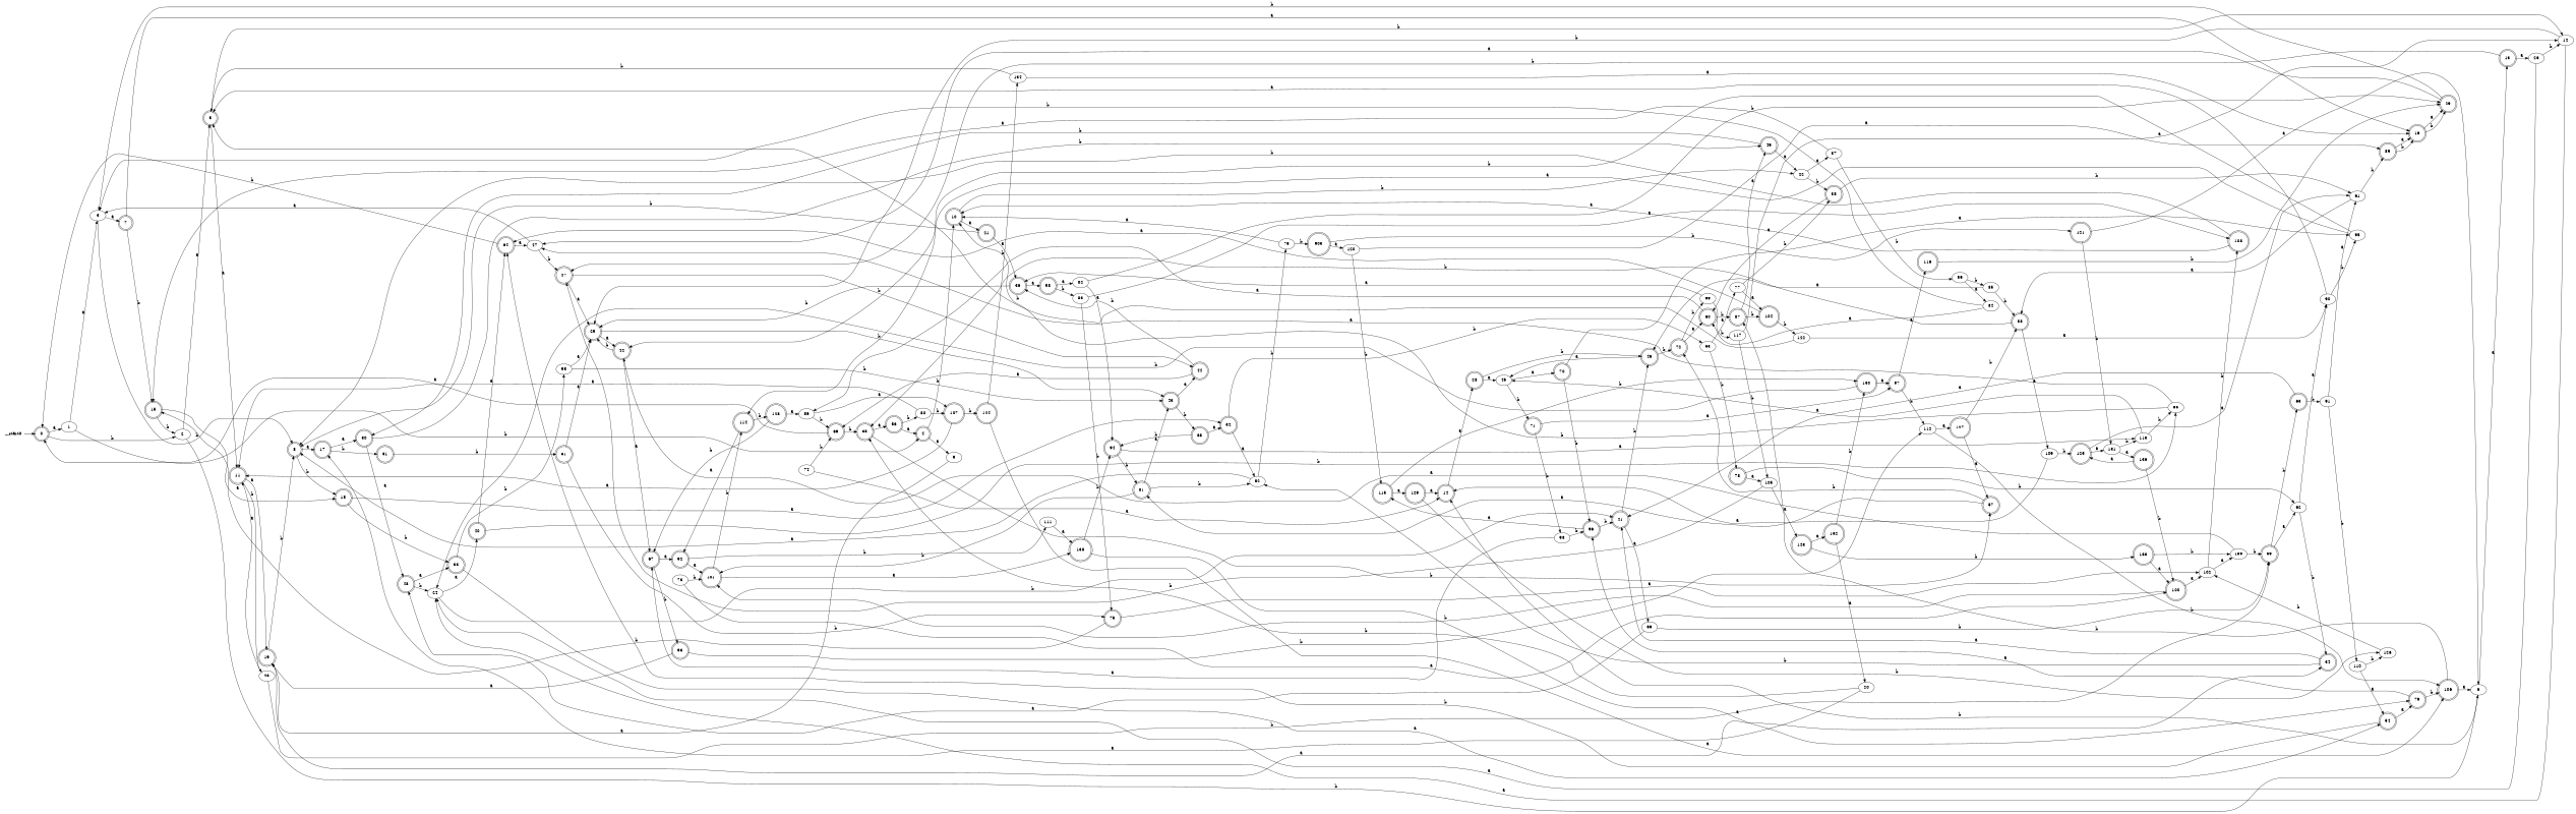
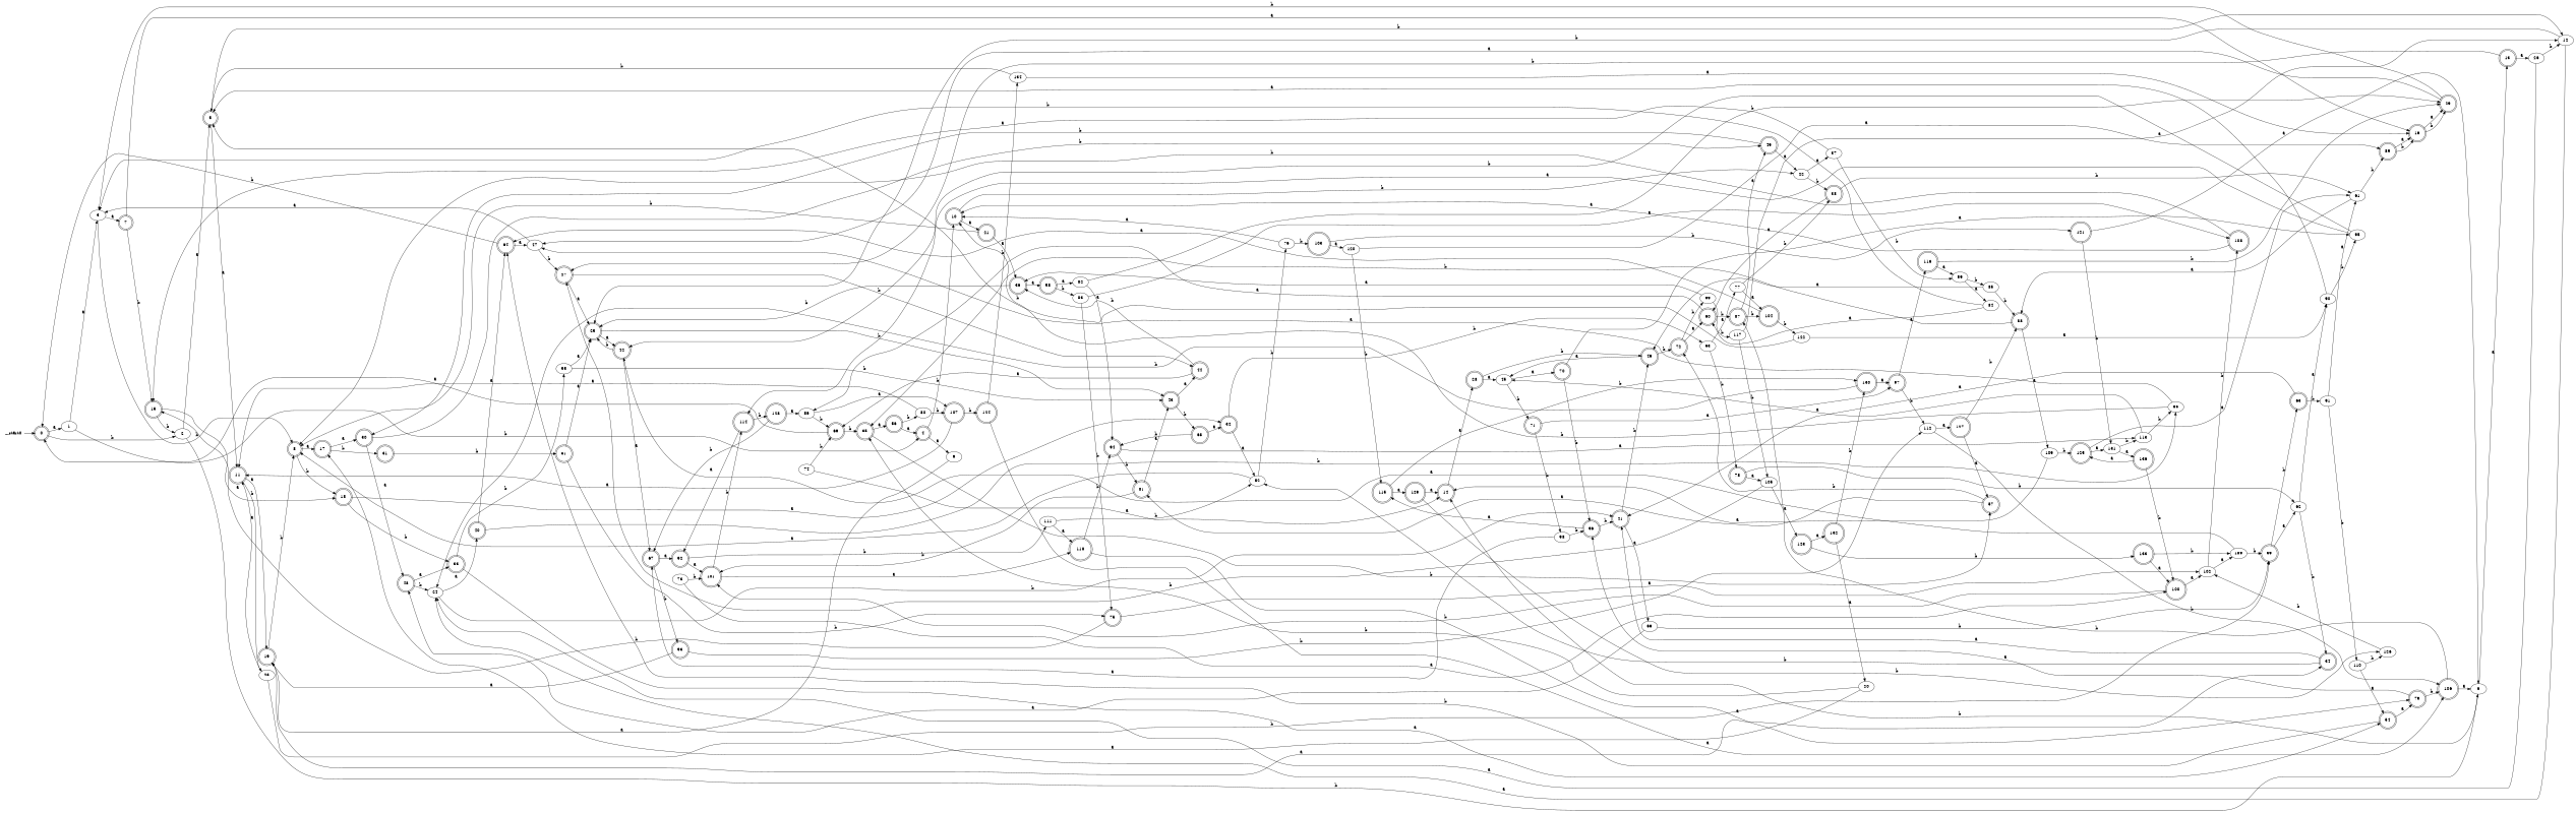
  digraph {
    rankdir=LR
    node [shape=doublecircle]
    __start0 [shape=none]
    0
    1 [shape=""]
    2 [shape=""]
    3 [shape=""]
    4
    5
    6 [shape=""]
    7
    8
    9 [shape=""]
    10
    11
    12 [shape=""]
    13
    14
    15
    16
    17
    18
    19
    21
    22 [shape=""]
    23 [shape=""]
    24 [shape=""]
    25
    26 [shape=""]
    27
    28
    29
    30
    31
    32
    33
    34
    20 [shape=""]
    35
    36
    37 [shape=""]
    38
    39
    40
    41
    42
    43
    44
    45 [shape=""]
    46
    47 [shape=""]
    48
    49
    51
    52 [shape=""]
    53 [shape=""]
    54
    55 [shape=""]
    56
    57
    58
    59 [shape=""]
    60
    61 [shape=""]
    62 [shape=""]
    63
    64
    65 [shape=""]
    66 [shape=""]
    67
    68
    69
    70
    71
    72
    75
    76 [shape=""]
    77 [shape=""]
    78
    79
    80 [shape=""]
    81
    82 [shape=""]
    83 [shape=""]
    84 [shape=""]
    85 [shape=""]
    86 [shape=""]
    87
    88
    89
    90 [shape=""]
    91 [shape=""]
    92
    93
    94
    95 [shape=""]
    96
    97
    98 [shape=""]
    99 [shape=""]
    73 [shape=""]
    100
    101
    74 [shape=""]
    102 [shape=""]
-   103 [label=903]
+   103
    104
    105 [shape=""]
    106
    107
    108
    109 [shape=""]
    110 [shape=""]
    111 [shape=""]
    112 [shape=""]
    113 [shape=""]
    114
    115
    116
    117 [shape=""]
-   118 [label=138]
+   118
    n120 [label=189 shape=""]
    120 [shape=""]
    121
    122 [shape=""]
    123
    124
    125
    126 [shape=""]
    127
    128
    129
    130
    131 [shape=""]
    132
    133
    134 [shape=""]
    136
    __start0 -> 0
    0 -> 1 [label=a]
    0 -> 2 [label=b]
    1 -> 3 [label=a]
    1 -> 4 [label=b]
    2 -> 5 [label=a]
    2 -> 6 [label=b]
    3 -> 7 [label=a]
    3 -> 8 [label=b]
    4 -> 9 [label=a]
    4 -> 10 [label=b]
    5 -> 11 [label=a]
    5 -> 12 [label=b]
    6 -> 13 [label=a]
    6 -> 14 [label=b]
    7 -> 15 [label=b]
    7 -> 16 [label=a]
    8 -> 17 [label=a]
    8 -> 18 [label=b]
    9 -> 19 [label=a]
    10 -> 21 [label=a]
    10 -> 22 [label=b]
    11 -> 19 [label=a]
    11 -> 23 [label=b]
    12 -> 24 [label=a]
    12 -> 25 [label=b]
    13 -> 26 [label=a]
    13 -> 27 [label=b]
    14 -> 28 [label=a]
    15 -> 2 [label=b]
    15 -> 18 [label=a]
    16 -> 29 [label=a]
    16 -> 29 [label=b]
    17 -> 30 [label=a]
    17 -> 31 [label=b]
    18 -> 32 [label=a]
    18 -> 33 [label=b]
    19 -> 8 [label=b]
    19 -> 34 [label=a]
    21 -> 8 [label=b]
    21 -> 36 [label=a]
    22 -> 37 [label=a]
    22 -> 38 [label=b]
    23 -> 11 [label=a]
    23 -> 39 [label=b]
    24 -> 40 [label=a]
    24 -> 41 [label=b]
    25 -> 42 [label=a]
    25 -> 43 [label=b]
    26 -> 12 [label=b]
    26 -> 24 [label=a]
    27 -> 25 [label=a]
    27 -> 44 [label=b]
    28 -> 45 [label=a]
    28 -> 46 [label=b]
    29 -> 3 [label=b]
    29 -> 47 [label=a]
    30 -> 48 [label=a]
    30 -> 49 [label=b]
    31 -> 51 [label=b]
    32 -> 52 [label=a]
    32 -> 53 [label=b]
    33 -> 54 [label=a]
    33 -> 55 [label=b]
    34 -> 41 [label=a]
    34 -> 52 [label=b]
    20 -> 17 [label=a]
    20 -> 35 [label=b]
    35 -> 56 [label=a]
    35 -> 57 [label=b]
    36 -> 25 [label=b]
    36 -> 58 [label=a]
    37 -> 15 [label=a]
    37 -> 59 [label=b]
    38 -> 60 [label=a]
    38 -> 61 [label=b]
    39 -> 62 [label=a]
    39 -> 63 [label=b]
    40 -> 64 [label=a]
    40 -> 65 [label=b]
    41 -> 46 [label=b]
    41 -> 66 [label=a]
    42 -> 25 [label=b]
    42 -> 67 [label=a]
    43 -> 44 [label=a]
    43 -> 68 [label=b]
    44 -> 36 [label=b]
    44 -> 69 [label=a]
    45 -> 70 [label=a]
    45 -> 71 [label=b]
    46 -> 45 [label=a]
    46 -> 72 [label=b]
    47 -> 3 [label=a]
    47 -> 27 [label=b]
    48 -> 24 [label=b]
    48 -> 33 [label=a]
    49 -> 22 [label=a]
    49 -> 30 [label=b]
    51 -> 25 [label=a]
    51 -> 75 [label=b]
    52 -> 8 [label=a]
    52 -> 76 [label=b]
    53 -> 77 [label=a]
    53 -> 78 [label=b]
    54 -> 64 [label=b]
    54 -> 79 [label=a]
    55 -> 25 [label=a]
    55 -> 43 [label=b]
    56 -> 4 [label=a]
    56 -> 80 [label=b]
    57 -> 72 [label=b]
    57 -> 81 [label=a]
    58 -> 82 [label=a]
    58 -> 83 [label=b]
    59 -> 84 [label=a]
    59 -> 85 [label=b]
    60 -> 86 [label=a]
    60 -> 87 [label=b]
    61 -> 88 [label=a]
    61 -> 89 [label=b]
    62 -> 34 [label=b]
    62 -> 90 [label=a]
    63 -> 41 [label=a]
    63 -> 91 [label=b]
    64 -> 0 [label=b]
    64 -> 47 [label=a]
    65 -> 10 [label=b]
    65 -> 47 [label=a]
    66 -> 39 [label=b]
    66 -> 48 [label=a]
    67 -> 92 [label=a]
    67 -> 93 [label=b]
    68 -> 32 [label=a]
    68 -> 94 [label=b]
    69 -> 0 [label=a]
    69 -> 35 [label=b]
    70 -> 95 [label=a]
    70 -> 96 [label=b]
    71 -> 97 [label=a]
    71 -> 98 [label=b]
    72 -> 60 [label=a]
    72 -> 99 [label=b]
    75 -> 15 [label=b]
    75 -> 102 [label=a]
    76 -> 10 [label=a]
    76 -> 103 [label=b]
    77 -> 38 [label=b]
    77 -> 104 [label=a]
    78 -> 62 [label=b]
    78 -> 105 [label=a]
    79 -> 96 [label=a]
    79 -> 106 [label=b]
    80 -> 11 [label=a]
    80 -> 107 [label=b]
    81 -> 43 [label=a]
    81 -> 101 [label=b]
    82 -> 29 [label=b]
    82 -> 94 [label=a]
    83 -> 75 [label=b]
    83 -> 108 [label=a]
    84 -> 3 [label=b]
    84 -> 60 [label=a]
    85 -> 46 [label=a]
    85 -> 88 [label=b]
    86 -> 69 [label=b]
    86 -> 107 [label=a]
    87 -> 49 [label=a]
    87 -> 104 [label=b]
    88 -> 35 [label=b]
    88 -> 109 [label=a]
    89 -> 16 [label=a]
    89 -> 16 [label=b]
    90 -> 5 [label=a]
    90 -> 95 [label=b]
    91 -> 61 [label=a]
    91 -> 110 [label=b]
    92 -> 101 [label=a]
    92 -> 111 [label=b]
    93 -> 19 [label=a]
    93 -> 112 [label=b]
    94 -> 81 [label=b]
    94 -> 113 [label=a]
    95 -> 42 [label=b]
    95 -> 114 [label=a]
    96 -> 41 [label=b]
    96 -> 115 [label=a]
    97 -> 112 [label=b]
    97 -> 116 [label=a]
    98 -> 67 [label=a]
    98 -> 96 [label=b]
    99 -> 36 [label=a]
    99 -> 117 [label=b]
    73 -> 100 [label=a]
    73 -> 101 [label=b]
    100 -> 101 [label=b]
    100 -> 102 [label=a]
    101 -> 114 [label=b]
    101 -> 118 [label=a]
    74 -> 14 [label=a]
    74 -> 69 [label=b]
    102 -> 108 [label=b]
    102 -> n120 [label=a]
    103 -> 120 [label=a]
    103 -> 121 [label=b]
    104 -> 64 [label=a]
    104 -> 122 [label=b]
    105 -> 27 [label=b]
    105 -> 123 [label=a]
    106 -> 6 [label=a]
    106 -> 87 [label=b]
    107 -> 11 [label=a]
    107 -> 124 [label=b]
    108 -> 8 [label=b]
    108 -> 10 [label=a]
    109 -> 14 [label=a]
    109 -> 125 [label=b]
    110 -> 54 [label=a]
    110 -> 126 [label=b]
-   81 -> 52 [label=b]
+   111 -> 52 [label=b]
    111 -> 118 [label=a]
    112 -> 106 [label=b]
    112 -> 127 [label=a]
    113 -> 45 [label=a]
    113 -> 65 [label=b]
    114 -> 92 [label=a]
    114 -> 128 [label=b]
    115 -> 129 [label=a]
    115 -> 130 [label=b]
    116 -> 29 [label=b]
+   116 -> 59 [label=a]
    117 -> 12 [label=a]
    117 -> 105 [label=b]
    118 -> 79 [label=a]
    118 -> 94 [label=b]
    n120 -> 39 [label=b]
    n120 -> 42 [label=a]
    120 -> 89 [label=a]
    120 -> 115 [label=b]
    121 -> 6 [label=a]
    121 -> 131 [label=b]
    122 -> 5 [label=b]
    122 -> 90 [label=a]
    123 -> 132 [label=a]
    123 -> 133 [label=b]
    124 -> 106 [label=a]
    124 -> 134 [label=b]
    125 -> 61 [label=a]
    125 -> 131 [label=a]
    126 -> 102 [label=b]
    127 -> 57 [label=a]
    127 -> 88 [label=b]
    128 -> 67 [label=b]
    128 -> 86 [label=a]
    129 -> 14 [label=a]
    129 -> 126 [label=b]
    130 -> 24 [label=b]
    130 -> 97 [label=a]
    131 -> 113 [label=b]
    131 -> 136 [label=a]
    132 -> 20 [label=a]
    132 -> 130 [label=b]
    133 -> 100 [label=a]
    133 -> n120 [label=b]
    134 -> 5 [label=b]
    134 -> 16 [label=a]
    136 -> 100 [label=b]
    136 -> 125 [label=a]
  }
